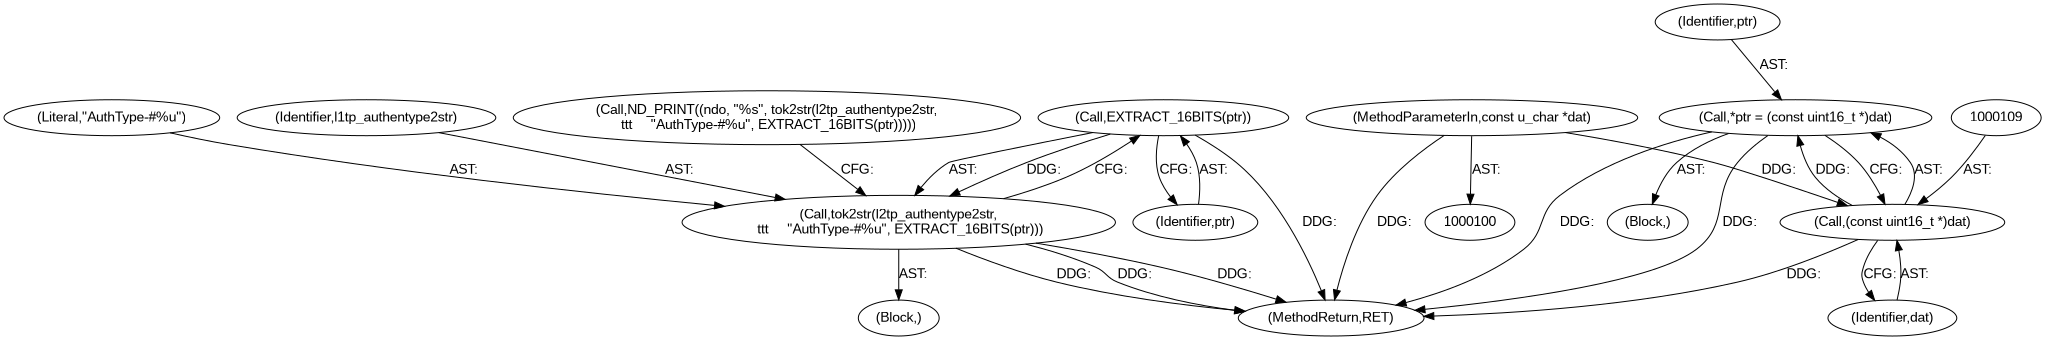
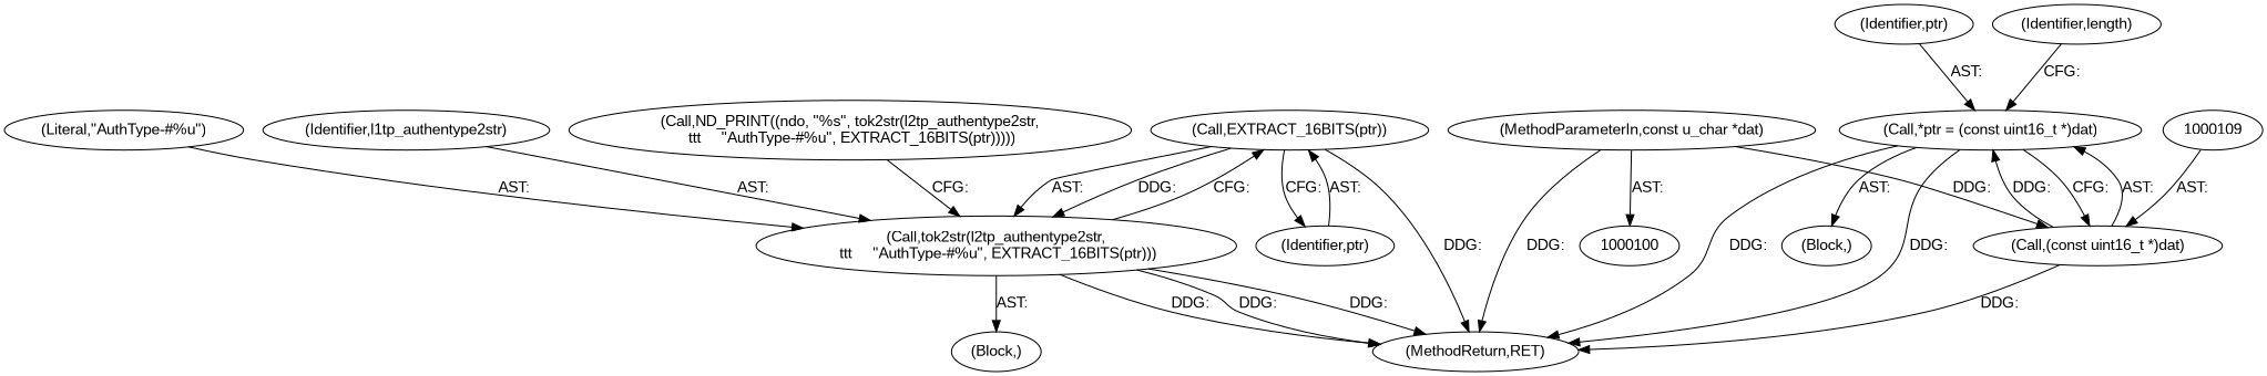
  digraph {
    fontname="Liberation Sans"
    node [fontname="Liberation Sans"]
    edge [fontname="Liberation Sans"]
    n1 [label="(Call,*ptr = (const uint16_t *)dat)"]
    n2 [label="(Call,(const uint16_t *)dat)"]
    n3 [label="(Block,)"]
    n4 [label="(MethodReturn,RET)"]
-   n5 [label="(Identifier,dat)"]
    n6 [label="(Call,EXTRACT_16BITS(ptr))"]
    n7 [label="(Call,tok2str(l2tp_authentype2str,\n \t\t\t     \"AuthType-#%u\", EXTRACT_16BITS(ptr)))"]
    n8 [label="(Identifier,ptr)"]
    n9 [label="(MethodParameterIn,const u_char *dat)"]
    1000100
    n11 [label="(Block,)"]
    n12 [label="(Call,ND_PRINT((ndo, \"%s\", tok2str(l2tp_authentype2str,\n \t\t\t     \"AuthType-#%u\", EXTRACT_16BITS(ptr)))))"]
    n13 [label="(Literal,\"AuthType-#%u\")"]
    n14 [label="(Identifier,l1tp_authentype2str)"]
    n15 [label="(Identifier,ptr)"]
+   n16 [label="(Identifier,length)"]
    1000109
    n1 -> n2 [label="CFG: "]
    n1 -> n3 [label="AST: "]
    n1 -> n4 [label="DDG: "]
    n1 -> n4 [label="DDG: "]
    n2 -> n1 [label="AST: "]
    n2 -> n1 [label="DDG: "]
    n2 -> n4 [label="DDG: "]
-   n2 -> n5 [label="CFG: "]
-   n5 -> n2 [label="AST: "]
    n6 -> n4 [label="DDG: "]
    n6 -> n7 [label="AST: "]
    n6 -> n7 [label="DDG: "]
    n6 -> n8 [label="CFG: "]
    n7 -> n4 [label="DDG: "]
    n7 -> n4 [label="DDG: "]
    n7 -> n4 [label="DDG: "]
    n7 -> n6 [label="CFG: "]
    n7 -> n11 [label="AST: "]
    n8 -> n6 [label="AST: "]
    n9 -> n2 [label="DDG: "]
    n9 -> n4 [label="DDG: "]
    n9 -> 1000100 [label="AST: "]
    n12 -> n7 [label="CFG: "]
    n13 -> n7 [label="AST: "]
    n14 -> n7 [label="AST: "]
    n15 -> n1 [label="AST: "]
+   n16 -> n1 [label="CFG: "]
    1000109 -> n2 [label="AST: "]
  }
